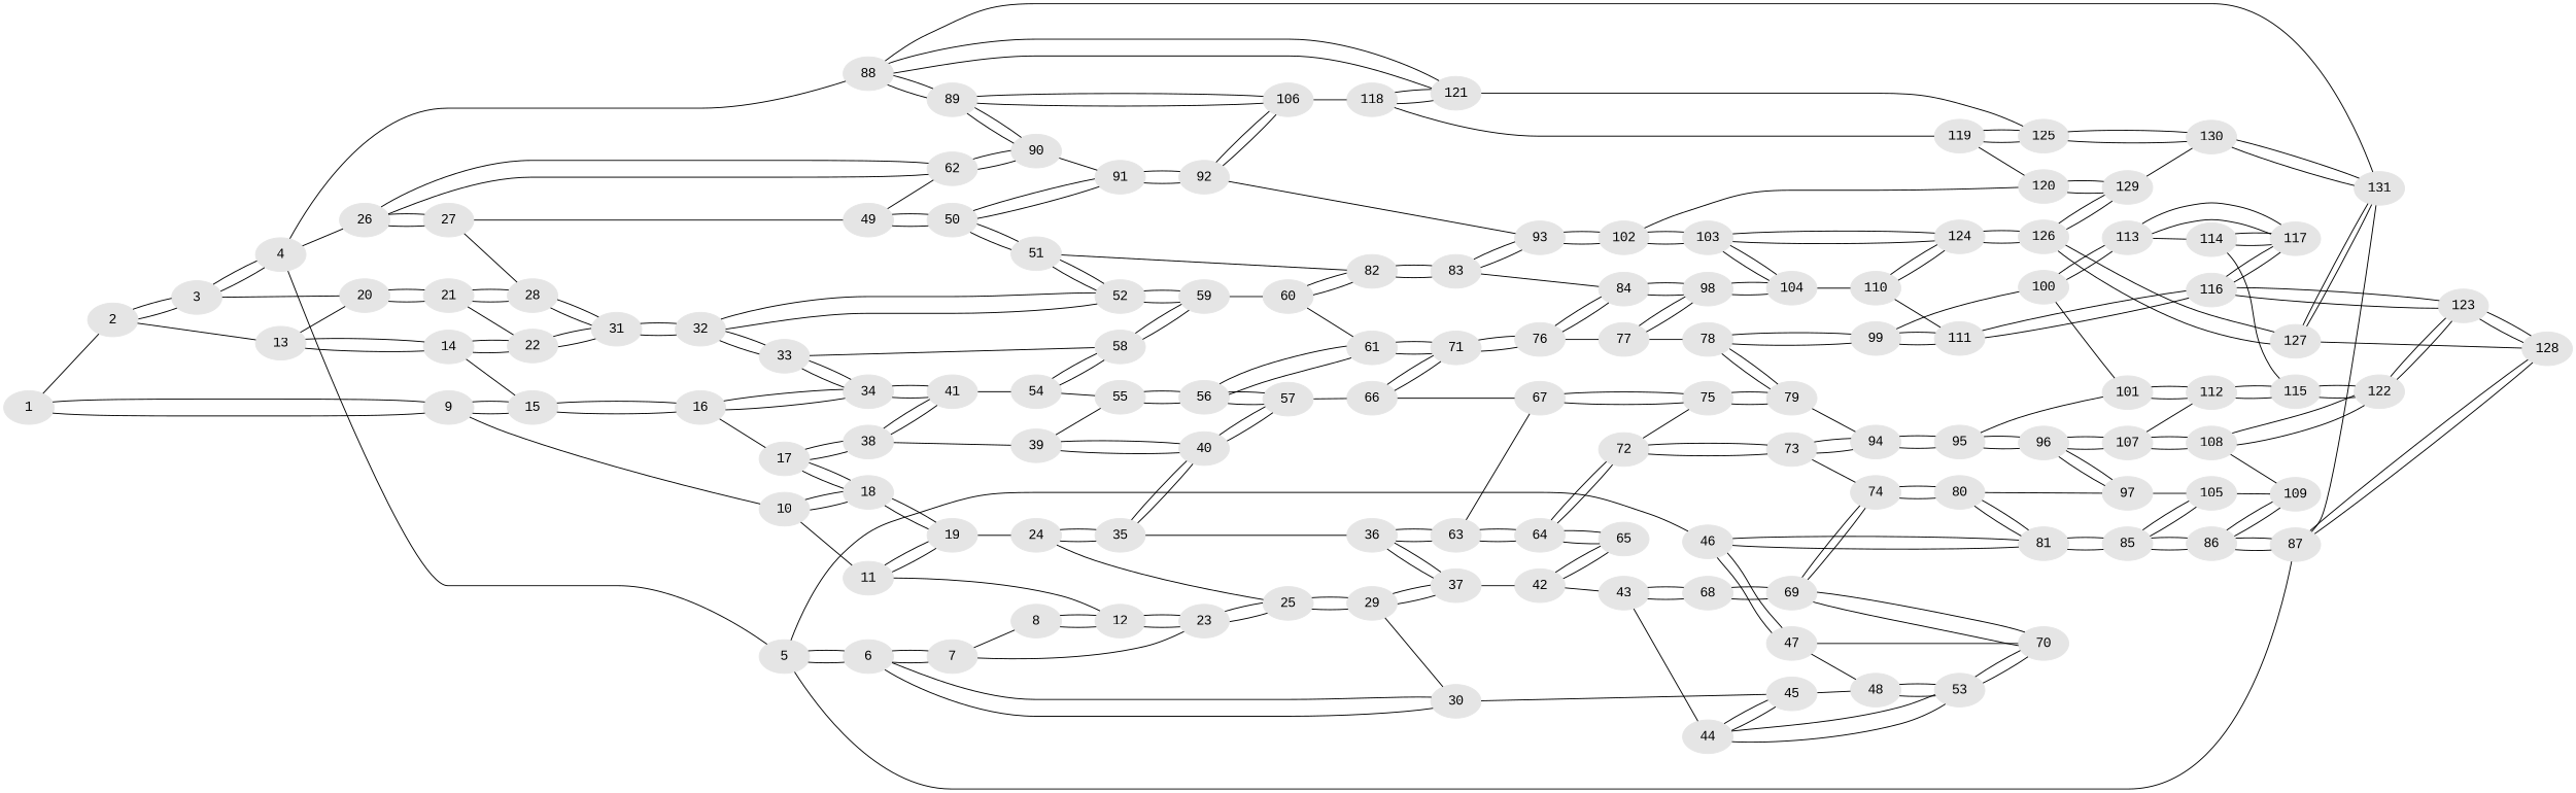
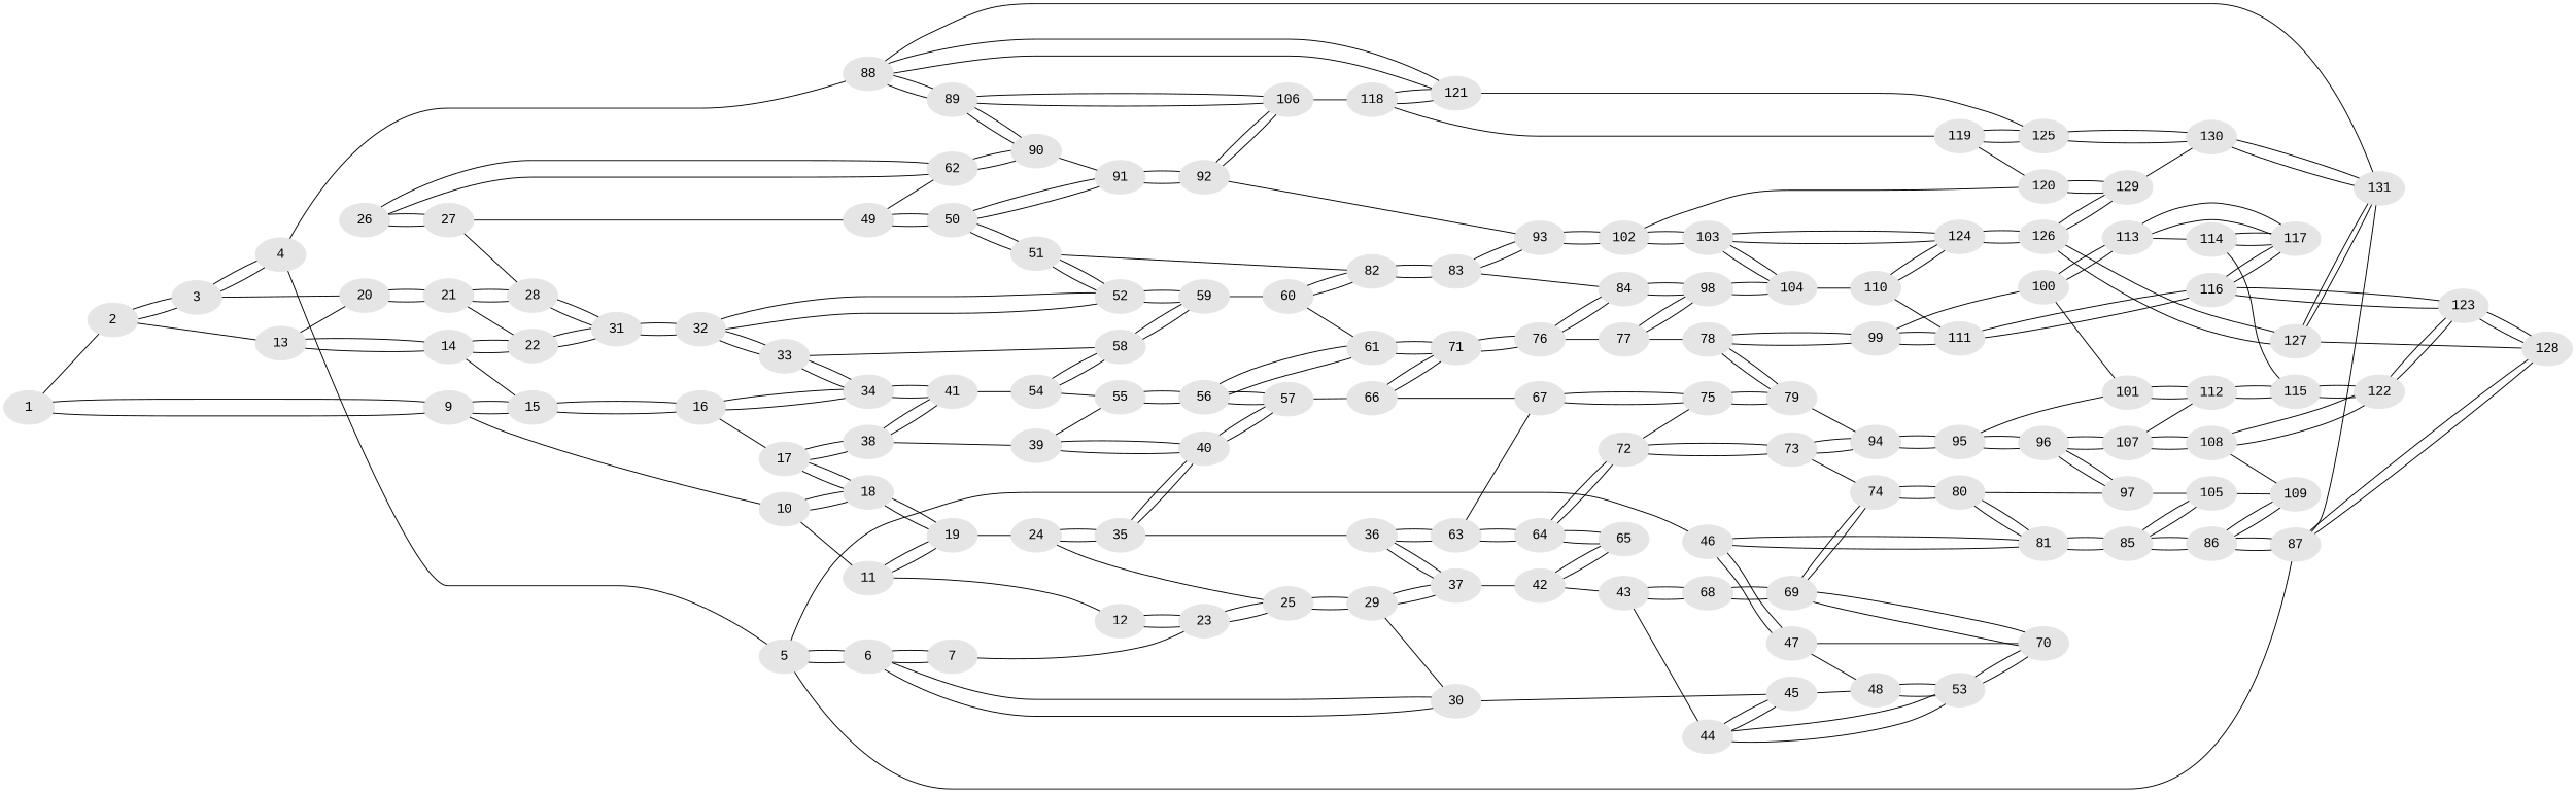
  graph {
    fontname="Liberation Mono"
    rankdir=LR
    node [color=gray90 fontname="Liberation Mono" style=filled]
    edge [fontname="Liberation Mono"]
    1
    2
    9
    3
    13
    10
    15
    4
    20
    14
    5
    26
    88
    21
    6
    46
    87
    27
    62
    131
    89
    121
    7
    30
    47
    81
    128
-   8
    23
    45
    12
    25
    11
    18
    16
    19
    24
    22
    31
    17
    34
    38
    41
    39
    35
    28
    32
    29
    36
    40
    37
    49
    90
    50
    42
    48
    33
    52
    58
    59
    54
    63
    57
    64
    67
    43
    65
    55
    56
    66
    44
    68
    53
    69
    70
    85
    51
    91
    82
    92
    83
    60
    61
    71
    76
    72
    75
    73
    79
    74
    80
    77
    84
    94
    95
    97
    78
    98
    99
    104
    100
    111
    105
    86
    93
    102
    109
    106
    125
    118
    103
    120
    96
    101
    107
    112
    108
    110
    113
    116
    114
    117
    115
    124
    129
    126
    119
    122
    123
    130
    127
    1 -- 2
    1 -- 9
    1 -- 9
    2 -- 3
    2 -- 3
    2 -- 13
    9 -- 10
    9 -- 15
    9 -- 15
    3 -- 4
    3 -- 4
    3 -- 20
    13 -- 20
    13 -- 14
    13 -- 14
    10 -- 11
    10 -- 18
    10 -- 18
    15 -- 16
    15 -- 16
    4 -- 5
-   4 -- 26
    4 -- 88
    20 -- 21
    20 -- 21
    14 -- 15
    14 -- 22
    14 -- 22
    5 -- 6
    5 -- 6
    5 -- 46
    5 -- 87
    26 -- 27
    26 -- 27
    26 -- 62
    26 -- 62
    88 -- 131
    88 -- 89
    88 -- 89
    88 -- 121
    88 -- 121
    21 -- 22
    21 -- 28
    21 -- 28
    6 -- 7
    6 -- 7
    6 -- 30
    6 -- 30
    46 -- 47
    46 -- 47
    46 -- 81
    46 -- 81
    87 -- 131
    87 -- 128
    87 -- 128
    27 -- 28
    27 -- 49
    62 -- 90
    62 -- 90
    89 -- 90
    89 -- 90
    89 -- 106
    89 -- 106
    121 -- 125
-   7 -- 8
    7 -- 23
    30 -- 45
    47 -- 48
    47 -- 70
    81 -- 85
    81 -- 85
-   8 -- 12
-   8 -- 12
    23 -- 25
    23 -- 25
    45 -- 48
    12 -- 23
    12 -- 23
    25 -- 29
    25 -- 29
    11 -- 12
    11 -- 19
    11 -- 19
    18 -- 19
    18 -- 19
    16 -- 17
    16 -- 34
    16 -- 34
    19 -- 24
    24 -- 25
    24 -- 35
    24 -- 35
    22 -- 31
    22 -- 31
    31 -- 32
    31 -- 32
    17 -- 18
    17 -- 18
    17 -- 38
    17 -- 38
    34 -- 41
    34 -- 41
    38 -- 41
    38 -- 41
    38 -- 39
    41 -- 54
    39 -- 40
    39 -- 40
    39 -- 55
    35 -- 36
    35 -- 40
    35 -- 40
    28 -- 31
    28 -- 31
    32 -- 33
    32 -- 33
    32 -- 52
    32 -- 52
    29 -- 30
    29 -- 37
    29 -- 37
    36 -- 37
    36 -- 37
    36 -- 63
    36 -- 63
    40 -- 57
    40 -- 57
    37 -- 42
    49 -- 62
    49 -- 50
    49 -- 50
    90 -- 91
    50 -- 51
    50 -- 51
    50 -- 91
    50 -- 91
    42 -- 43
    42 -- 65
    42 -- 65
    48 -- 53
    48 -- 53
    33 -- 34
    33 -- 34
    33 -- 58
    52 -- 59
    52 -- 59
    58 -- 59
    58 -- 59
    59 -- 60
    54 -- 58
    54 -- 58
    54 -- 55
    63 -- 64
    63 -- 64
    63 -- 67
    57 -- 66
    64 -- 65
    64 -- 65
    64 -- 72
    64 -- 72
    67 -- 75
    67 -- 75
    43 -- 44
    43 -- 68
    43 -- 68
    55 -- 56
    55 -- 56
    56 -- 57
    56 -- 57
    56 -- 61
    56 -- 61
    66 -- 67
    66 -- 71
    66 -- 71
    44 -- 45
    44 -- 45
    44 -- 53
    44 -- 53
    68 -- 69
    68 -- 69
    53 -- 70
    53 -- 70
    69 -- 70
    69 -- 70
    69 -- 74
    69 -- 74
    85 -- 105
    85 -- 105
    85 -- 86
    85 -- 86
    51 -- 52
    51 -- 52
    51 -- 82
    91 -- 92
    91 -- 92
    82 -- 83
    82 -- 83
    92 -- 93
    92 -- 106
    92 -- 106
    83 -- 84
    83 -- 93
    83 -- 93
    60 -- 82
    60 -- 82
    60 -- 61
    61 -- 71
    61 -- 71
    71 -- 76
    71 -- 76
    76 -- 77
    76 -- 84
    76 -- 84
    72 -- 75
    72 -- 73
    72 -- 73
    75 -- 79
    75 -- 79
    73 -- 74
    73 -- 94
    73 -- 94
    79 -- 94
    74 -- 80
    74 -- 80
    80 -- 81
    80 -- 81
    80 -- 97
    77 -- 78
    77 -- 98
    77 -- 98
    84 -- 98
    84 -- 98
    94 -- 95
    94 -- 95
    95 -- 96
    95 -- 96
    95 -- 101
    97 -- 105
    78 -- 79
    78 -- 79
    78 -- 99
    78 -- 99
    98 -- 104
    98 -- 104
    99 -- 100
    99 -- 111
    99 -- 111
    104 -- 110
    100 -- 101
    100 -- 113
    100 -- 113
    111 -- 116
    111 -- 116
    105 -- 109
    86 -- 87
    86 -- 87
    86 -- 109
    86 -- 109
    93 -- 102
    93 -- 102
    102 -- 103
    102 -- 103
    102 -- 120
    106 -- 118
    125 -- 130
    125 -- 130
    118 -- 121
    118 -- 121
    118 -- 119
    103 -- 104
    103 -- 104
    103 -- 124
    103 -- 124
    120 -- 129
    120 -- 129
    96 -- 97
    96 -- 97
    96 -- 107
    96 -- 107
    101 -- 112
    101 -- 112
    107 -- 112
    107 -- 108
    107 -- 108
    112 -- 115
    112 -- 115
    108 -- 109
    108 -- 122
    108 -- 122
    110 -- 111
    110 -- 124
    110 -- 124
    113 -- 114
    113 -- 117
    113 -- 117
    116 -- 117
    116 -- 117
    116 -- 123
    116 -- 123
    114 -- 117
    114 -- 117
    114 -- 115
    115 -- 122
    115 -- 122
    124 -- 126
    124 -- 126
    129 -- 130
    126 -- 129
    126 -- 129
    126 -- 127
    126 -- 127
    119 -- 125
    119 -- 125
    119 -- 120
    122 -- 123
    122 -- 123
    123 -- 128
    123 -- 128
    130 -- 131
    130 -- 131
    127 -- 131
    127 -- 131
    127 -- 128
  }
